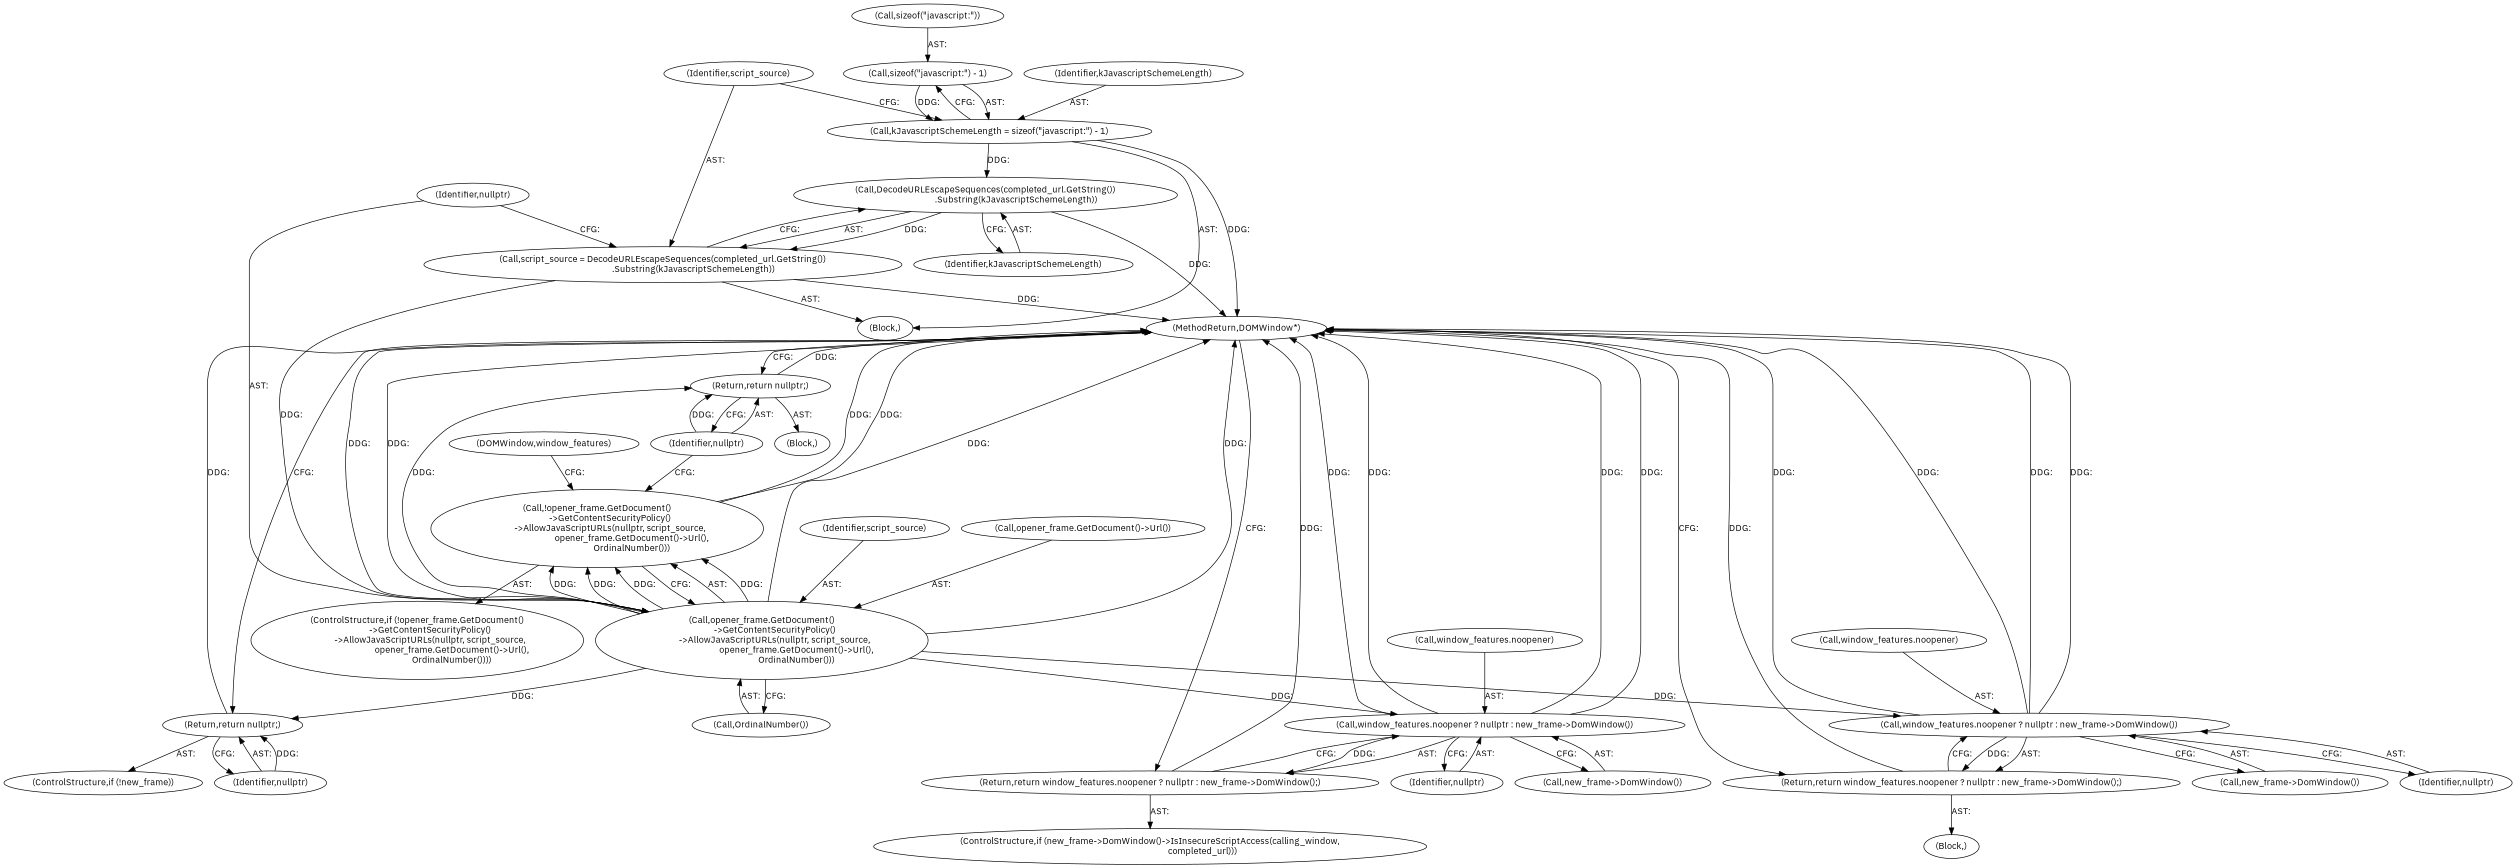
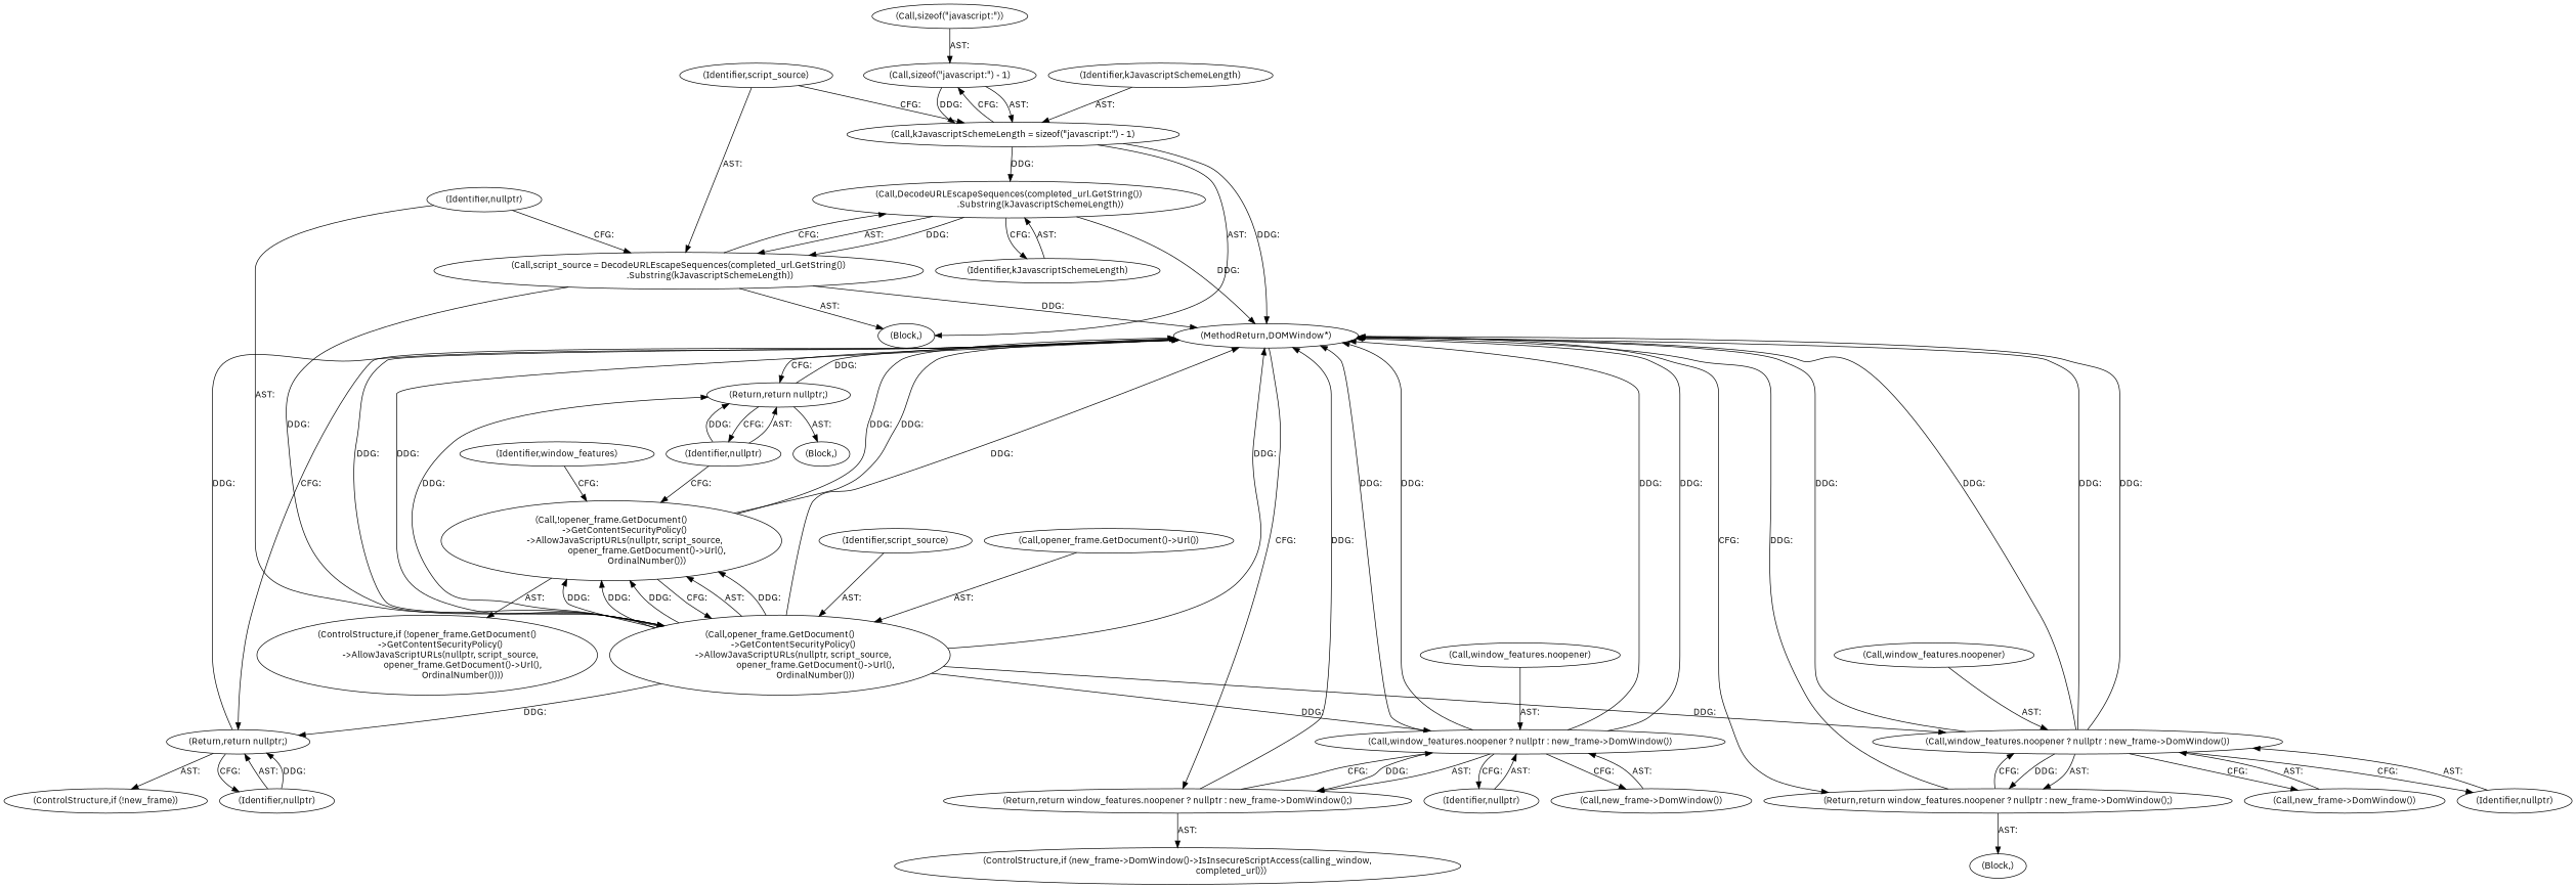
  digraph {
    fontname="IBM Plex Sans"
    node [fontname="IBM Plex Sans"]
    edge [fontname="IBM Plex Sans"]
    n1 [label="(Call,sizeof(\"javascript:\") - 1)"]
    n2 [label="(Call,kJavascriptSchemeLength = sizeof(\"javascript:\") - 1)"]
    n3 [label="(Call,DecodeURLEscapeSequences(completed_url.GetString())\n                               .Substring(kJavascriptSchemeLength))"]
    n4 [label="(MethodReturn,DOMWindow*)"]
    n5 [label="(Block,)"]
    n6 [label="(Call,script_source = DecodeURLEscapeSequences(completed_url.GetString())\n                               .Substring(kJavascriptSchemeLength))"]
    n7 [label="(Identifier,kJavascriptSchemeLength)"]
    n8 [label="(Return,return nullptr;)"]
    n9 [label="(Return,return nullptr;)"]
    n10 [label="(Return,return window_features.noopener ? nullptr : new_frame->DomWindow();)"]
    n11 [label="(Return,return window_features.noopener ? nullptr : new_frame->DomWindow();)"]
    n12 [label="(Call,opener_frame.GetDocument()\n             ->GetContentSecurityPolicy()\n             ->AllowJavaScriptURLs(nullptr, script_source,\n                                   opener_frame.GetDocument()->Url(),\n                                   OrdinalNumber()))"]
    n13 [label="(Call,!opener_frame.GetDocument()\n             ->GetContentSecurityPolicy()\n             ->AllowJavaScriptURLs(nullptr, script_source,\n                                   opener_frame.GetDocument()->Url(),\n                                   OrdinalNumber()))"]
    n14 [label="(Call,window_features.noopener ? nullptr : new_frame->DomWindow())"]
    n15 [label="(Call,window_features.noopener ? nullptr : new_frame->DomWindow())"]
-   n16 [label="(Call,OrdinalNumber())"]
    n17 [label="(ControlStructure,if (!opener_frame.GetDocument()\n             ->GetContentSecurityPolicy()\n             ->AllowJavaScriptURLs(nullptr, script_source,\n                                   opener_frame.GetDocument()->Url(),\n                                   OrdinalNumber())))"]
    n18 [label="(Block,)"]
    n19 [label="(Identifier,nullptr)"]
    n20 [label="(Identifier,nullptr)"]
    n21 [label="(ControlStructure,if (!new_frame))"]
    n22 [label="(Identifier,nullptr)"]
    n23 [label="(Call,new_frame->DomWindow())"]
    n24 [label="(Call,new_frame->DomWindow())"]
    n25 [label="(Identifier,nullptr)"]
    n26 [label="(ControlStructure,if (new_frame->DomWindow()->IsInsecureScriptAccess(calling_window,\n                                                     completed_url)))"]
    n27 [label="(Block,)"]
    n28 [label="(Call,sizeof(\"javascript:\"))"]
    n29 [label="(Identifier,script_source)"]
    n30 [label="(Call,window_features.noopener)"]
-   n31 [label="(DOMWindow,window_features)"]
+   n31 [label="(Identifier,window_features)"]
    n32 [label="(Call,opener_frame.GetDocument()->Url())"]
    n33 [label="(Call,window_features.noopener)"]
    n34 [label="(Identifier,nullptr)"]
    n35 [label="(Identifier,kJavascriptSchemeLength)"]
    n36 [label="(Identifier,script_source)"]
    n1 -> n2 [label="AST: "]
    n1 -> n2 [label="DDG: "]
    n2 -> n1 [label="CFG: "]
    n2 -> n3 [label="DDG: "]
    n2 -> n4 [label="DDG: "]
    n2 -> n5 [label="AST: "]
    n3 -> n4 [label="DDG: "]
    n3 -> n6 [label="AST: "]
    n3 -> n6 [label="DDG: "]
    n3 -> n7 [label="CFG: "]
    n4 -> n8 [label="CFG: "]
    n4 -> n9 [label="CFG: "]
    n4 -> n10 [label="CFG: "]
    n4 -> n11 [label="CFG: "]
    n6 -> n3 [label="CFG: "]
    n6 -> n4 [label="DDG: "]
    n6 -> n5 [label="AST: "]
    n6 -> n12 [label="DDG: "]
    n7 -> n3 [label="AST: "]
    n8 -> n4 [label="DDG: "]
    n8 -> n18 [label="AST: "]
    n8 -> n19 [label="CFG: "]
    n9 -> n4 [label="DDG: "]
    n9 -> n20 [label="CFG: "]
    n9 -> n21 [label="AST: "]
    n10 -> n4 [label="DDG: "]
    n10 -> n14 [label="CFG: "]
    n10 -> n26 [label="AST: "]
    n11 -> n4 [label="DDG: "]
    n11 -> n15 [label="CFG: "]
    n11 -> n27 [label="AST: "]
    n12 -> n4 [label="DDG: "]
    n12 -> n4 [label="DDG: "]
    n12 -> n4 [label="DDG: "]
    n12 -> n4 [label="DDG: "]
    n12 -> n8 [label="DDG: "]
    n12 -> n9 [label="DDG: "]
    n12 -> n13 [label="AST: "]
    n12 -> n13 [label="DDG: "]
    n12 -> n13 [label="DDG: "]
    n12 -> n13 [label="DDG: "]
    n12 -> n13 [label="DDG: "]
    n12 -> n14 [label="DDG: "]
    n12 -> n15 [label="DDG: "]
-   n12 -> n16 [label="CFG: "]
    n13 -> n4 [label="DDG: "]
    n13 -> n4 [label="DDG: "]
    n13 -> n12 [label="CFG: "]
    n13 -> n17 [label="AST: "]
    n14 -> n4 [label="DDG: "]
    n14 -> n4 [label="DDG: "]
    n14 -> n4 [label="DDG: "]
    n14 -> n4 [label="DDG: "]
    n14 -> n10 [label="AST: "]
    n14 -> n10 [label="DDG: "]
    n14 -> n22 [label="CFG: "]
    n14 -> n23 [label="CFG: "]
    n15 -> n4 [label="DDG: "]
    n15 -> n4 [label="DDG: "]
    n15 -> n4 [label="DDG: "]
    n15 -> n4 [label="DDG: "]
    n15 -> n11 [label="AST: "]
    n15 -> n11 [label="DDG: "]
    n15 -> n24 [label="CFG: "]
    n15 -> n25 [label="CFG: "]
-   n16 -> n12 [label="AST: "]
    n19 -> n8 [label="AST: "]
    n19 -> n8 [label="DDG: "]
    n19 -> n13 [label="CFG: "]
    n20 -> n9 [label="AST: "]
    n20 -> n9 [label="DDG: "]
    n22 -> n14 [label="AST: "]
    n23 -> n14 [label="AST: "]
    n24 -> n15 [label="AST: "]
    n25 -> n15 [label="AST: "]
    n28 -> n1 [label="AST: "]
    n29 -> n12 [label="AST: "]
    n30 -> n14 [label="AST: "]
    n31 -> n13 [label="CFG: "]
    n32 -> n12 [label="AST: "]
    n33 -> n15 [label="AST: "]
    n34 -> n6 [label="CFG: "]
    n34 -> n12 [label="AST: "]
    n35 -> n2 [label="AST: "]
    n36 -> n2 [label="CFG: "]
    n36 -> n6 [label="AST: "]
  }
